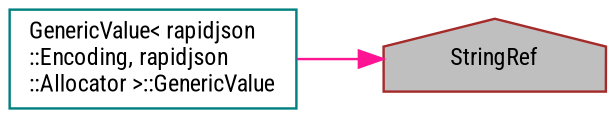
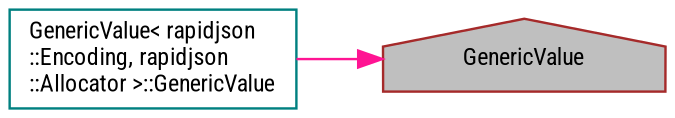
  digraph {
    rankdir=RL
    fontname="Roboto Condensed"
    node [fontname="Roboto Condensed" fontsize=10 style=filled]
-   n1 [color=brown fillcolor=grey75 fontcolor=black height=0.2 label=StringRef shape=house width=0.4]
+   n1 [color=brown fillcolor=grey75 fontcolor=black height=0.2 label=GenericValue shape=house width=0.4]
    n2 [color=teal fillcolor=white height=0.2 label="GenericValue\< rapidjson\l::Encoding, rapidjson\l::Allocator \>::GenericValue" shape=box width=0.4]
    n1 -> n2 [color=deeppink dir=back fontname="Roboto Condensed" fontsize=10 labelfontname=Helvetica labelfontsize=10 style=solid]
  }
